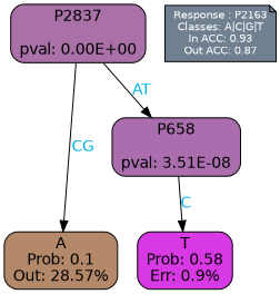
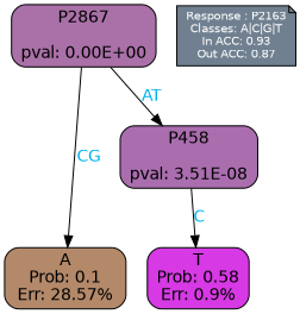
  digraph {
    ranksep=equally
    splines=polylines
    node [color=black fontname=helvetica shape=box style="filled, rounded"]
    edge [fontcolor=deepskyblue2 fontname=helvetica]
    n1 [fillcolor="#d739e5" label="T\nProb: 0.58\nErr: 0.9%"]
-   n2 [fillcolor="#b3896a" label="A\nProb: 0.1\nOut: 28.57%"]
+   n2 [fillcolor="#b3896a" label="A\nProb: 0.1\nErr: 28.57%"]
    n3 [align=left fillcolor=slategray fontcolor=white fontsize=10 label="Response : P2163\nClasses: A|C|G|T\nIn ACC: 0.93\nOut ACC: 0.87\n" shape=note style=filled]
-   n4 [fillcolor="#aa71a8" label="P2837\n\npval: 0.00E+00"]
-   n5 [fillcolor="#aa6eaf" label="P658\n\npval: 3.51E-08"]
+   n4 [fillcolor="#aa71a8" label="P2867\n\npval: 0.00E+00"]
+   n5 [fillcolor="#aa6eaf" label="P458\n\npval: 3.51E-08"]
    subgraph sub_1 {
      rank=same
      n1
      n2
    }
    subgraph sub_2 {
      rank=same
      n3
      n4
    }
    n4 -> n2 [label=CG]
    n4 -> n5 [label=AT]
    n5 -> n1 [label=C]
  }
